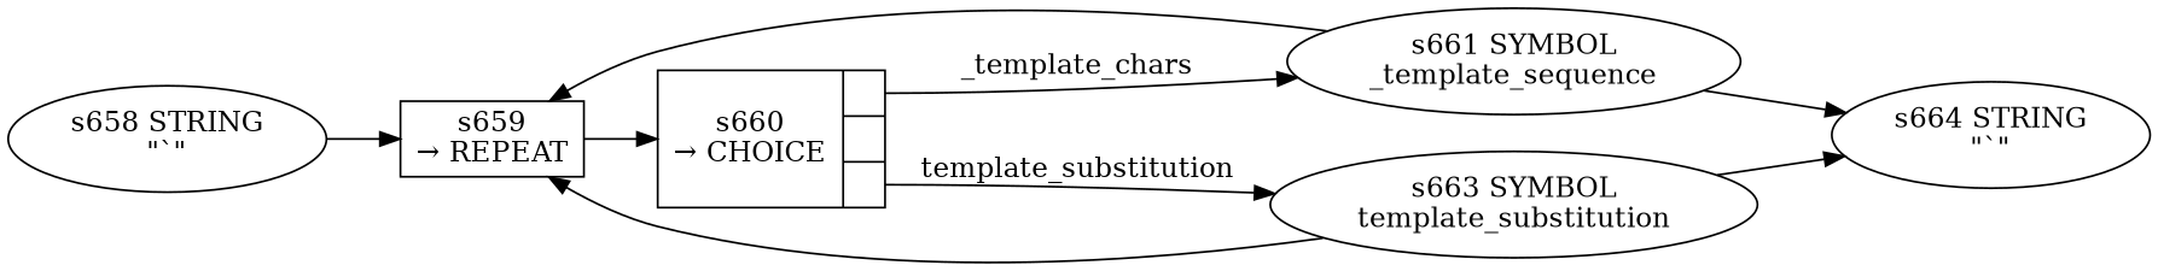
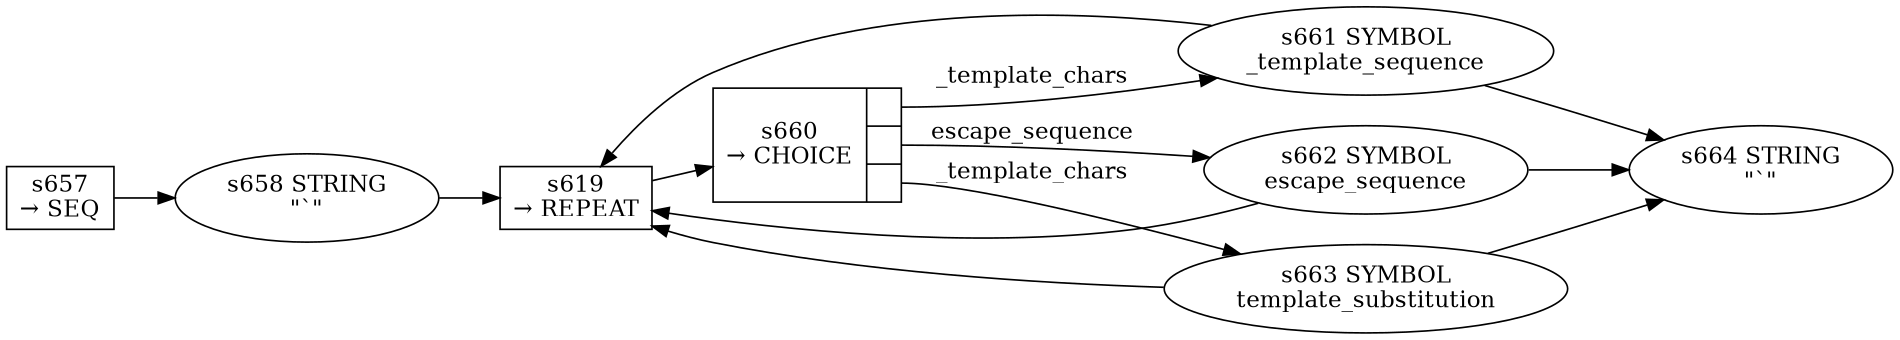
  digraph {
    rankdir=LR
+   n1 [fixedsize=false label="s657\n&rarr; SEQ" peripheries=1 shape=record]
    n2 [label="s658 STRING\n\"`\""]
-   n3 [fixedsize=false label="s659\n&rarr; REPEAT" peripheries=1 shape=record]
+   n3 [fixedsize=false label="s619\n&rarr; REPEAT" peripheries=1 shape=record]
    n4 [fixedsize=false label="{s660\n&rarr; CHOICE|{<p0>|<p1>|<p2>}}" peripheries=1 shape=record]
    n5 [label="s661 SYMBOL\n_template_sequence"]
+   n6 [label="s662 SYMBOL\nescape_sequence"]
    n7 [label="s663 SYMBOL\ntemplate_substitution"]
    n8 [label="s664 STRING\n\"`\""]
+   n1 -> n2
    n2 -> n3
    n3 -> n4
    n4 -> n5 [label=_template_chars tailport=p0]
-   n4 -> n7 [label=template_substitution tailport=p2]
+   n4 -> n6 [label=escape_sequence tailport=p1]
+   n4 -> n7 [label=_template_chars tailport=p2]
    n5 -> n3
    n5 -> n8
+   n6 -> n3
+   n6 -> n8
    n7 -> n3
    n7 -> n8
  }
